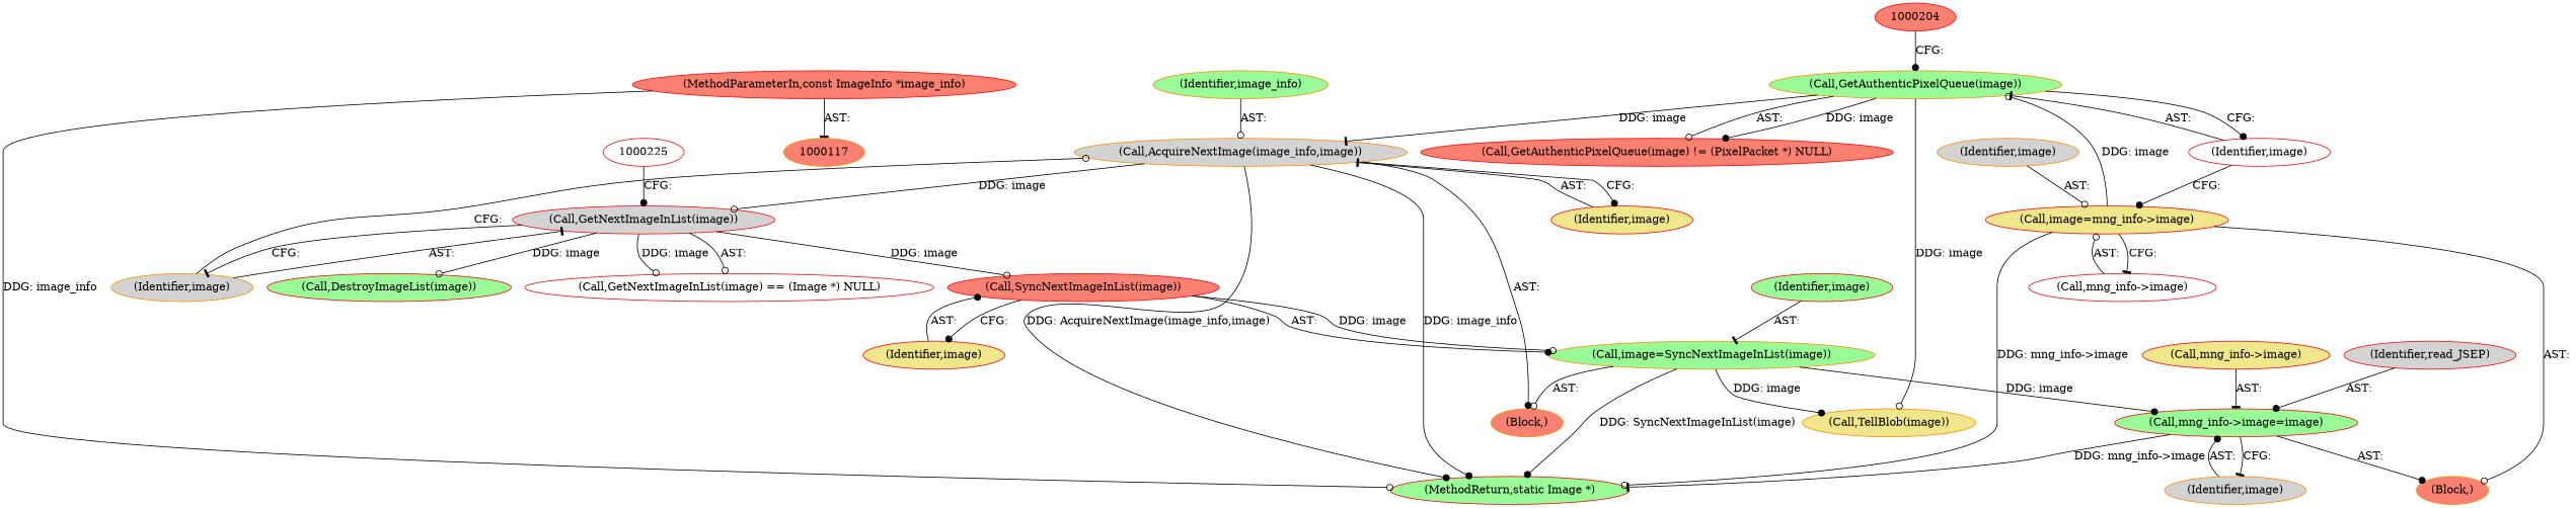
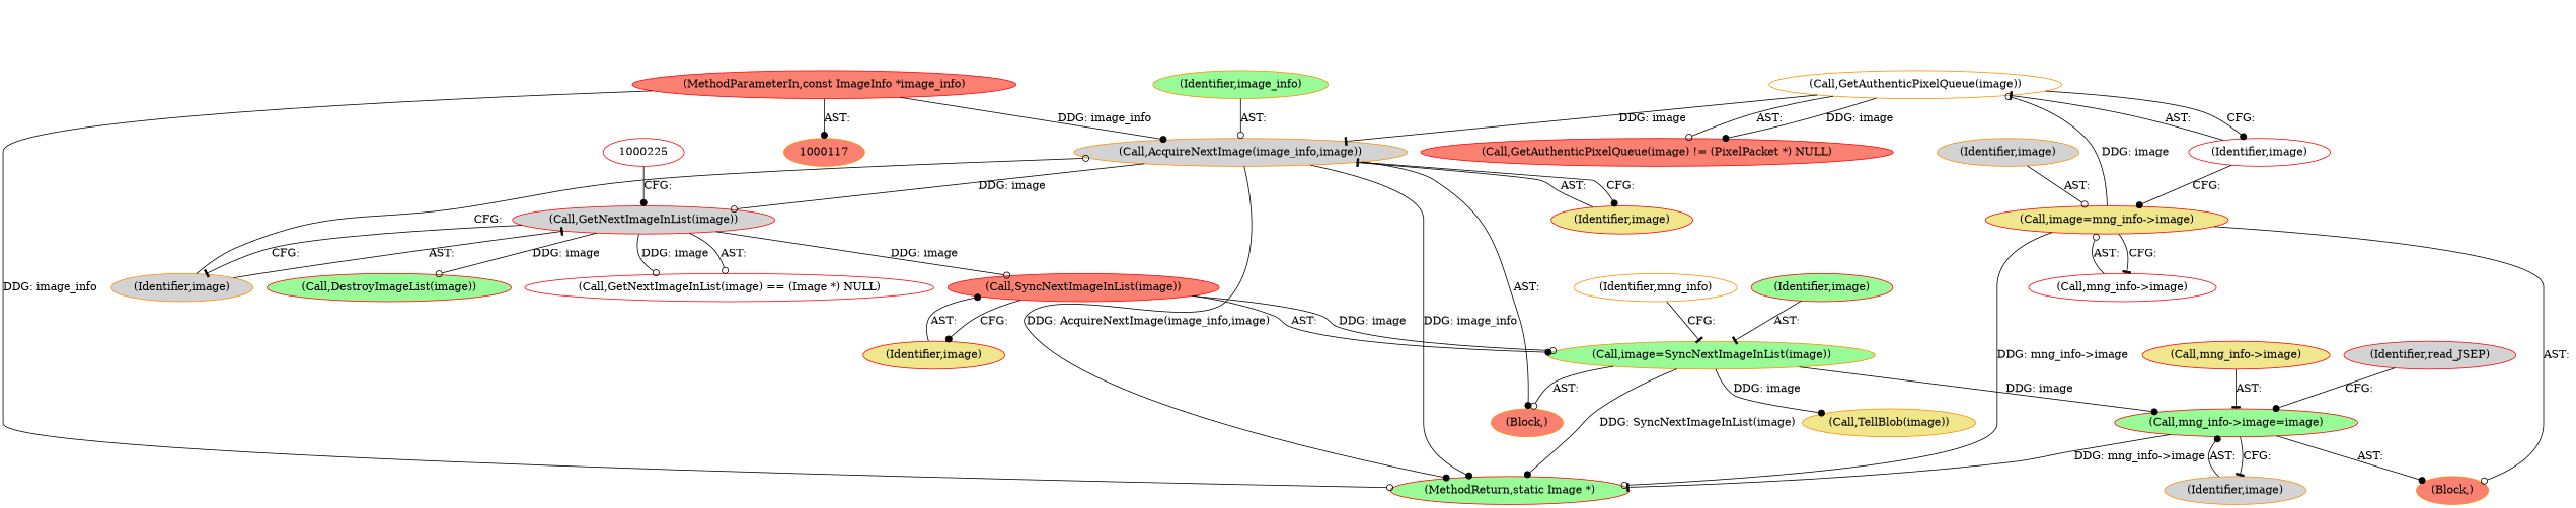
  digraph {
    node [color=red fillcolor=salmon style=filled]
    edge [arrowhead=dot]
    n1 [fillcolor=palegreen label="(Call,mng_info->image=image)"]
    n2 [fillcolor=palegreen label="(MethodReturn,static Image *)"]
    n3 [color=darkorange fillcolor=lightgrey label="(Identifier,image)"]
    n4 [color=darkorange label="(Block,)"]
    n5 [color=darkorange fillcolor=palegreen label="(Call,image=SyncNextImageInList(image))"]
    n6 [color=darkorange fillcolor=khaki label="(Call,TellBlob(image))"]
    n7 [color=darkorange label="(Block,)"]
    n8 [label="(Call,SyncNextImageInList(image))"]
    n9 [fillcolor=khaki label="(Identifier,image)"]
    n10 [fillcolor=lightgrey label="(Call,GetNextImageInList(image))"]
    n11 [fillcolor=palegreen label="(Call,DestroyImageList(image))"]
    n12 [color=darkorange fillcolor=lightgrey label="(Identifier,image)"]
    n13 [fillcolor=white label="(Call,GetNextImageInList(image) == (Image *) NULL)"]
    n14 [color=darkorange fillcolor=lightgrey label="(Call,AcquireNextImage(image_info,image))"]
    n15 [fillcolor=khaki label="(Identifier,image)"]
    n16 [label="(MethodParameterIn,const ImageInfo *image_info)"]
    1000117 [color=darkorange]
-   n18 [color=darkorange fillcolor=palegreen label="(Call,GetAuthenticPixelQueue(image))"]
+   n18 [color=darkorange fillcolor=white label="(Call,GetAuthenticPixelQueue(image))"]
    n19 [label="(Call,GetAuthenticPixelQueue(image) != (PixelPacket *) NULL)"]
    n20 [fillcolor=white label="(Identifier,image)"]
    n21 [fillcolor=khaki label="(Call,image=mng_info->image)"]
    n22 [fillcolor=white label="(Call,mng_info->image)"]
    n23 [color=darkorange fillcolor=palegreen label="(Identifier,image_info)"]
    n24 [fillcolor=khaki label="(Call,mng_info->image)"]
    n25 [fillcolor=lightgrey label="(Identifier,read_JSEP)"]
+   n26 [color=darkorange fillcolor=white label="(Identifier,mng_info)"]
    n27 [fillcolor=palegreen label="(Identifier,image)"]
    n28 [color=darkorange fillcolor=lightgrey label="(Identifier,image)"]
    1000225 [fillcolor=white]
-   1000204
    n1 -> n2 [arrowhead=tee label="DDG: mng_info->image"]
    n1 -> n3 [arrowhead=tee label="CFG: "]
    n1 -> n4 [label="AST: "]
    n3 -> n1 [label="AST: "]
    n5 -> n1 [label="DDG: image"]
    n5 -> n2 [label="DDG: SyncNextImageInList(image)"]
    n5 -> n6 [label="DDG: image"]
    n5 -> n7 [arrowhead=odot label="AST: "]
    n8 -> n5 [label="AST: "]
    n8 -> n5 [arrowhead=odot label="DDG: image"]
    n8 -> n9 [label="CFG: "]
    n9 -> n8 [label="AST: "]
    n10 -> n8 [arrowhead=odot label="DDG: image"]
    n10 -> n11 [arrowhead=odot label="DDG: image"]
    n10 -> n12 [arrowhead=tee label="CFG: "]
    n10 -> n13 [arrowhead=odot label="AST: "]
    n10 -> n13 [arrowhead=odot label="DDG: image"]
    n12 -> n10 [arrowhead=tee label="AST: "]
    n12 -> n14 [arrowhead=odot label="CFG: "]
    n14 -> n2 [label="DDG: AcquireNextImage(image_info,image)"]
    n14 -> n2 [label="DDG: image_info"]
    n14 -> n7 [label="AST: "]
    n14 -> n10 [arrowhead=odot label="DDG: image"]
    n14 -> n15 [label="CFG: "]
    n15 -> n14 [arrowhead=tee label="AST: "]
    n16 -> n2 [arrowhead=odot label="DDG: image_info"]
-   n16 -> 1000117 [arrowhead=tee label="AST: "]
-   n18 -> n6 [arrowhead=odot label="DDG: image"]
+   n16 -> n14 [label="DDG: image_info"]
+   n16 -> 1000117 [label="AST: "]
    n18 -> n14 [arrowhead=tee label="DDG: image"]
    n18 -> n19 [arrowhead=odot label="AST: "]
    n18 -> n19 [label="DDG: image"]
    n18 -> n20 [label="CFG: "]
    n20 -> n18 [arrowhead=tee label="AST: "]
    n20 -> n21 [label="CFG: "]
    n21 -> n2 [arrowhead=odot label="DDG: mng_info->image"]
    n21 -> n4 [arrowhead=odot label="AST: "]
    n21 -> n18 [arrowhead=odot label="DDG: image"]
    n21 -> n22 [arrowhead=tee label="CFG: "]
    n22 -> n21 [arrowhead=odot label="AST: "]
    n23 -> n14 [arrowhead=odot label="AST: "]
    n24 -> n1 [arrowhead=tee label="AST: "]
-   n25 -> n1 [label="AST: "]
+   n25 -> n1 [label="CFG: "]
+   n26 -> n5 [arrowhead=tee label="CFG: "]
    n27 -> n5 [arrowhead=tee label="AST: "]
    n28 -> n21 [arrowhead=odot label="AST: "]
    1000225 -> n10 [label="CFG: "]
-   1000204 -> n18 [label="CFG: "]
  }
